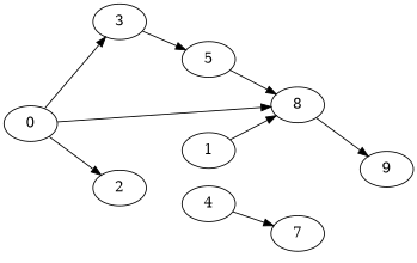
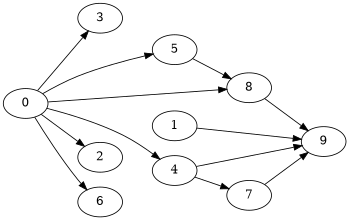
  digraph {
    rankdir=LR
    node [Weight=11]
    edge [Weight=3]
    0 [Weight=4]
    3 [Weight=7]
    4 [Weight=13]
    8
    5
    2 [Weight=7]
+   6 [Weight=6]
    1 [Weight=10]
    9
    7 [Weight=8]
    0 -> 3 [Weight=10]
+   0 -> 4 [Weight=2]
    0 -> 8 [Weight=10]
-   3 -> 5
+   0 -> 5
    0 -> 2 [Weight=7]
+   0 -> 6 [Weight=8]
+   4 -> 9 [Weight=2]
    4 -> 7
    8 -> 9 [Weight=4]
    5 -> 8
-   1 -> 8 [Weight=6]
+   1 -> 9 [Weight=6]
+   7 -> 9 [Weight=6]
  }
